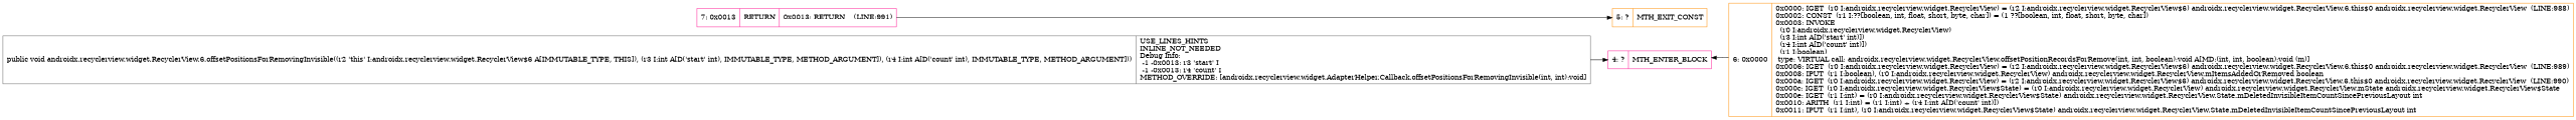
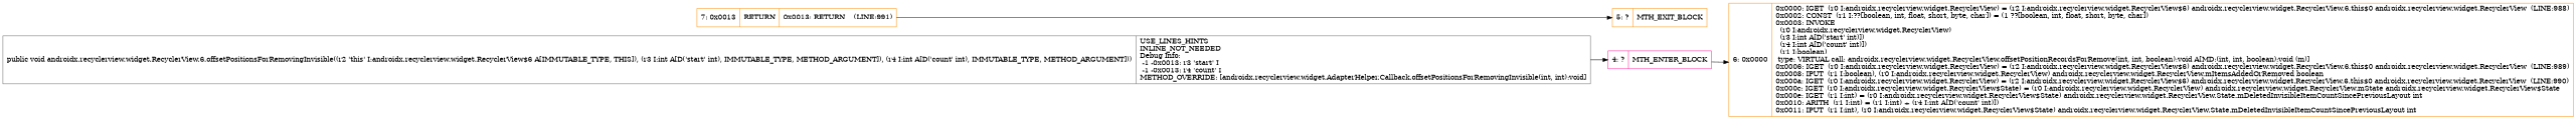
  digraph {
    rankdir=LR
    node [color=deeppink shape=record]
    n1 [label="{4\:\ ?|MTH_ENTER_BLOCK\l}"]
    n2 [color=darkorange label="{6\:\ 0x0000|0x0000: IGET  (r0 I:androidx.recyclerview.widget.RecyclerView) = (r2 I:androidx.recyclerview.widget.RecyclerView$6) androidx.recyclerview.widget.RecyclerView.6.this$0 androidx.recyclerview.widget.RecyclerView  (LINE:988)\l0x0002: CONST  (r1 I:??[boolean, int, float, short, byte, char]) = (1 ??[boolean, int, float, short, byte, char]) \l0x0003: INVOKE  \l  (r0 I:androidx.recyclerview.widget.RecyclerView)\l  (r3 I:int A[D('start' int)])\l  (r4 I:int A[D('count' int)])\l  (r1 I:boolean)\l type: VIRTUAL call: androidx.recyclerview.widget.RecyclerView.offsetPositionRecordsForRemove(int, int, boolean):void A[MD:(int, int, boolean):void (m)]\l0x0006: IGET  (r0 I:androidx.recyclerview.widget.RecyclerView) = (r2 I:androidx.recyclerview.widget.RecyclerView$6) androidx.recyclerview.widget.RecyclerView.6.this$0 androidx.recyclerview.widget.RecyclerView  (LINE:989)\l0x0008: IPUT  (r1 I:boolean), (r0 I:androidx.recyclerview.widget.RecyclerView) androidx.recyclerview.widget.RecyclerView.mItemsAddedOrRemoved boolean \l0x000a: IGET  (r0 I:androidx.recyclerview.widget.RecyclerView) = (r2 I:androidx.recyclerview.widget.RecyclerView$6) androidx.recyclerview.widget.RecyclerView.6.this$0 androidx.recyclerview.widget.RecyclerView  (LINE:990)\l0x000c: IGET  (r0 I:androidx.recyclerview.widget.RecyclerView$State) = (r0 I:androidx.recyclerview.widget.RecyclerView) androidx.recyclerview.widget.RecyclerView.mState androidx.recyclerview.widget.RecyclerView$State \l0x000e: IGET  (r1 I:int) = (r0 I:androidx.recyclerview.widget.RecyclerView$State) androidx.recyclerview.widget.RecyclerView.State.mDeletedInvisibleItemCountSincePreviousLayout int \l0x0010: ARITH  (r1 I:int) = (r1 I:int) + (r4 I:int A[D('count' int)]) \l0x0011: IPUT  (r1 I:int), (r0 I:androidx.recyclerview.widget.RecyclerView$State) androidx.recyclerview.widget.RecyclerView.State.mDeletedInvisibleItemCountSincePreviousLayout int \l}"]
-   n3 [label="{7\:\ 0x0013|RETURN\l|0x0013: RETURN    (LINE:991)\l}"]
-   n4 [color=darkorange label="{5\:\ ?|MTH_EXIT_CONST\l}"]
+   n3 [color=darkorange label="{7\:\ 0x0013|RETURN\l|0x0013: RETURN    (LINE:991)\l}"]
+   n4 [color=darkorange label="{5\:\ ?|MTH_EXIT_BLOCK\l}"]
    n5 [color=gray40 label="{public void androidx.recyclerview.widget.RecyclerView.6.offsetPositionsForRemovingInvisible((r2 'this' I:androidx.recyclerview.widget.RecyclerView$6 A[IMMUTABLE_TYPE, THIS]), (r3 I:int A[D('start' int), IMMUTABLE_TYPE, METHOD_ARGUMENT]), (r4 I:int A[D('count' int), IMMUTABLE_TYPE, METHOD_ARGUMENT]))  | USE_LINES_HINTS\lINLINE_NOT_NEEDED\lDebug Info:\l  \-1 \-0x0013: r3 'start' I\l  \-1 \-0x0013: r4 'count' I\lMETHOD_OVERRIDE: [androidx.recyclerview.widget.AdapterHelper.Callback.offsetPositionsForRemovingInvisible(int, int):void]\l}"]
-   n2 -> n1
+   n1 -> n2
    n3 -> n4
    n5 -> n1
  }
